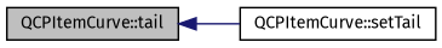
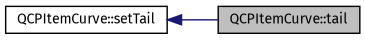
  digraph {
    rankdir=LR
    fontname="Fira Sans"
    node [color=black fontname="Fira Sans" fontsize=10 shape=record style=filled]
    n1 [fillcolor=grey75 fontcolor=black height=0.2 label="QCPItemCurve::tail" width=0.4]
    n2 [fillcolor=white height=0.2 label="QCPItemCurve::setTail" width=0.4]
-   n1 -> n2 [color=midnightblue dir=back fontname="Fira Sans" fontsize=10 labelfontname=Helvetica labelfontsize=10 style=solid]
+   n2 -> n1 [color=midnightblue dir=back fontname="Fira Sans" fontsize=10 labelfontname=Helvetica labelfontsize=10 style=solid]
  }
